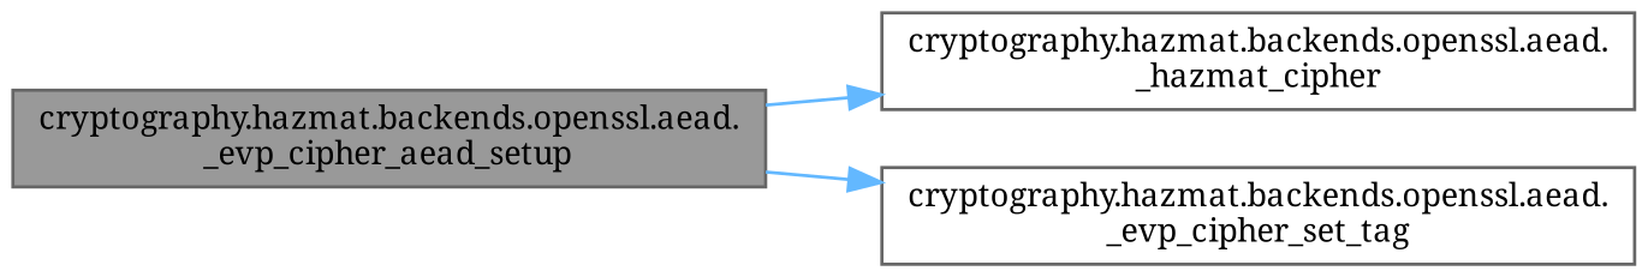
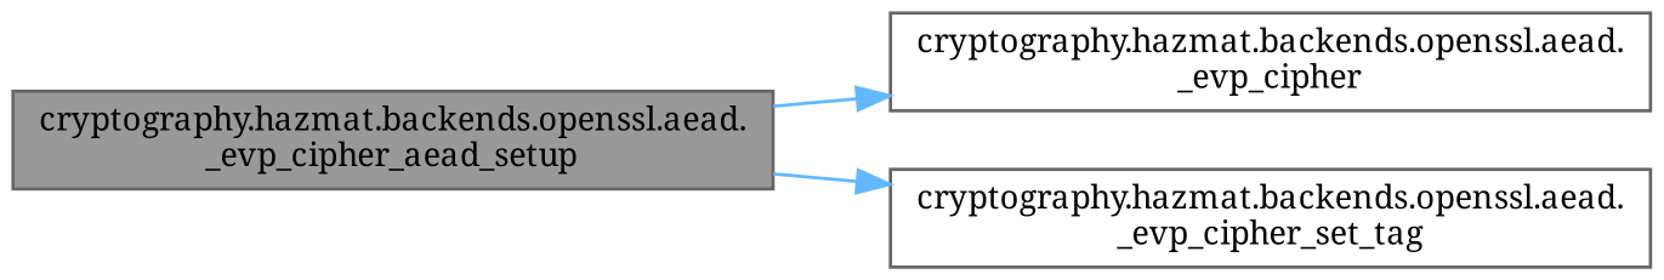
  digraph {
    rankdir=LR
    fontname="Noto Serif"
    node [color=grey40 fillcolor=white fontname="Noto Serif" fontsize=10 shape=box style=filled]
    edge [color=steelblue1 fontname="Noto Serif" fontsize=10 labelfontname=Helvetica labelfontsize=10 style=solid]
    n1 [color=gray40 fillcolor=grey60 fontcolor=black height=0.2 label="cryptography.hazmat.backends.openssl.aead.\l_evp_cipher_aead_setup" width=0.4]
-   n2 [height=0.2 label="cryptography.hazmat.backends.openssl.aead.\l_hazmat_cipher" width=0.4]
+   n2 [height=0.2 label="cryptography.hazmat.backends.openssl.aead.\l_evp_cipher" width=0.4]
    n3 [height=0.2 label="cryptography.hazmat.backends.openssl.aead.\l_evp_cipher_set_tag" width=0.4]
    n1 -> n2
    n1 -> n3
  }
